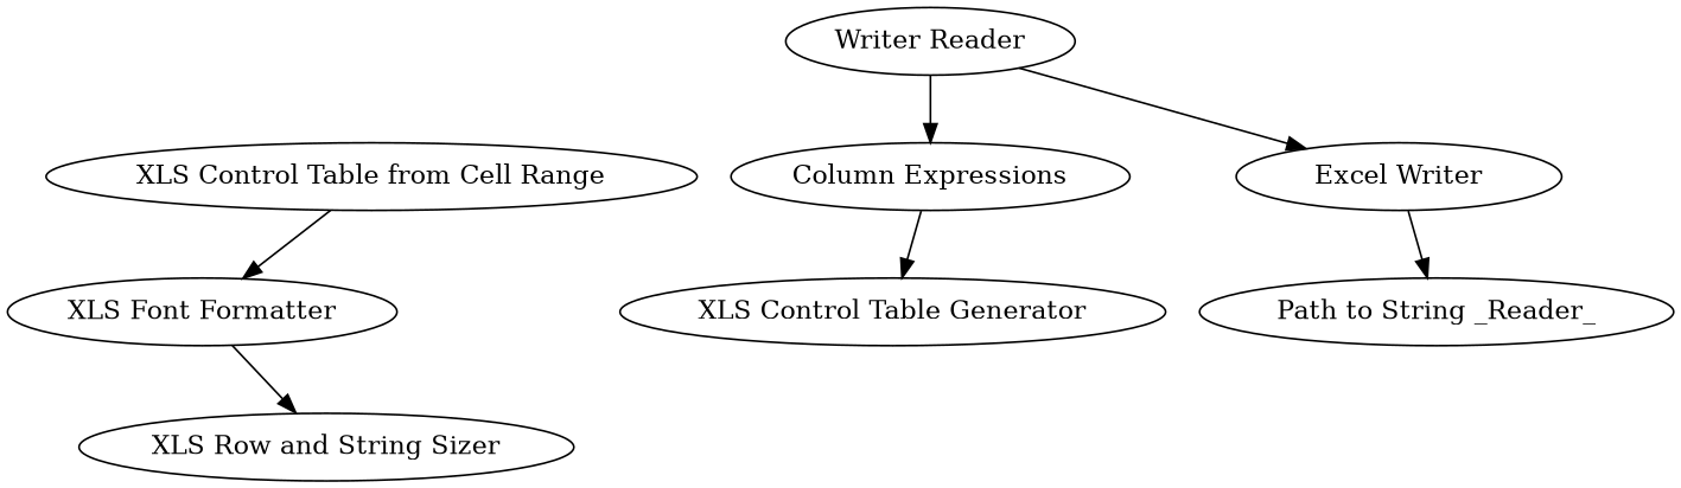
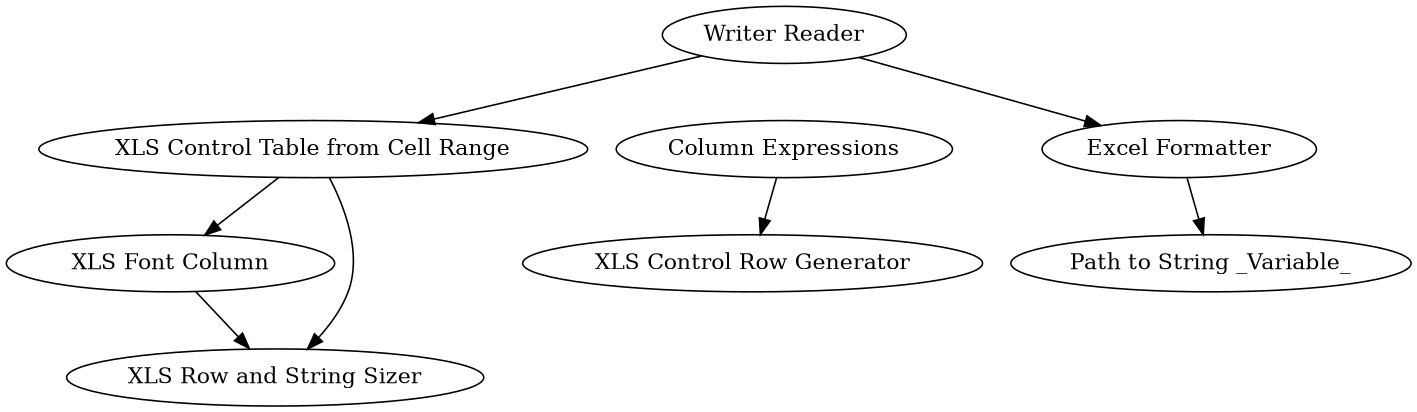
  digraph {
    rankdir=TB
-   n1 [label="XLS Font Formatter"]
+   n1 [label="XLS Font Column"]
    n2 [label="XLS Row and String Sizer"]
-   n3 [label="XLS Control Table Generator"]
+   n3 [label="XLS Control Row Generator"]
    n4 [label="XLS Control Table from Cell Range"]
    n5 [label="Column Expressions"]
-   n6 [label="Path to String _Reader_"]
+   n6 [label="Path to String _Variable_"]
    n7 [label="Writer Reader"]
-   n8 [label="Excel Writer"]
+   n8 [label="Excel Formatter"]
    n1 -> n2
    n4 -> n1
+   n4 -> n2
    n5 -> n3
-   n7 -> n5
+   n7 -> n4
    n7 -> n8
    n8 -> n6
  }
